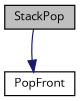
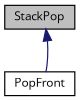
  digraph {
    rankdir=TB
    fontname="Open Sans"
    node [color=black fontname="Open Sans" fontsize=10 shape=record style=filled]
    n1 [fillcolor=grey75 fontcolor=black height=0.2 label=StackPop width=0.4]
    n2 [fillcolor=white height=0.2 label=PopFront width=0.4]
-   n1 -> n2 [color=midnightblue fontname="Open Sans" fontsize=10 labelfontname=Helvetica labelfontsize=10 style=solid]
+   n2 -> n1 [color=midnightblue fontname="Open Sans" fontsize=10 labelfontname=Helvetica labelfontsize=10 style=solid]
  }
